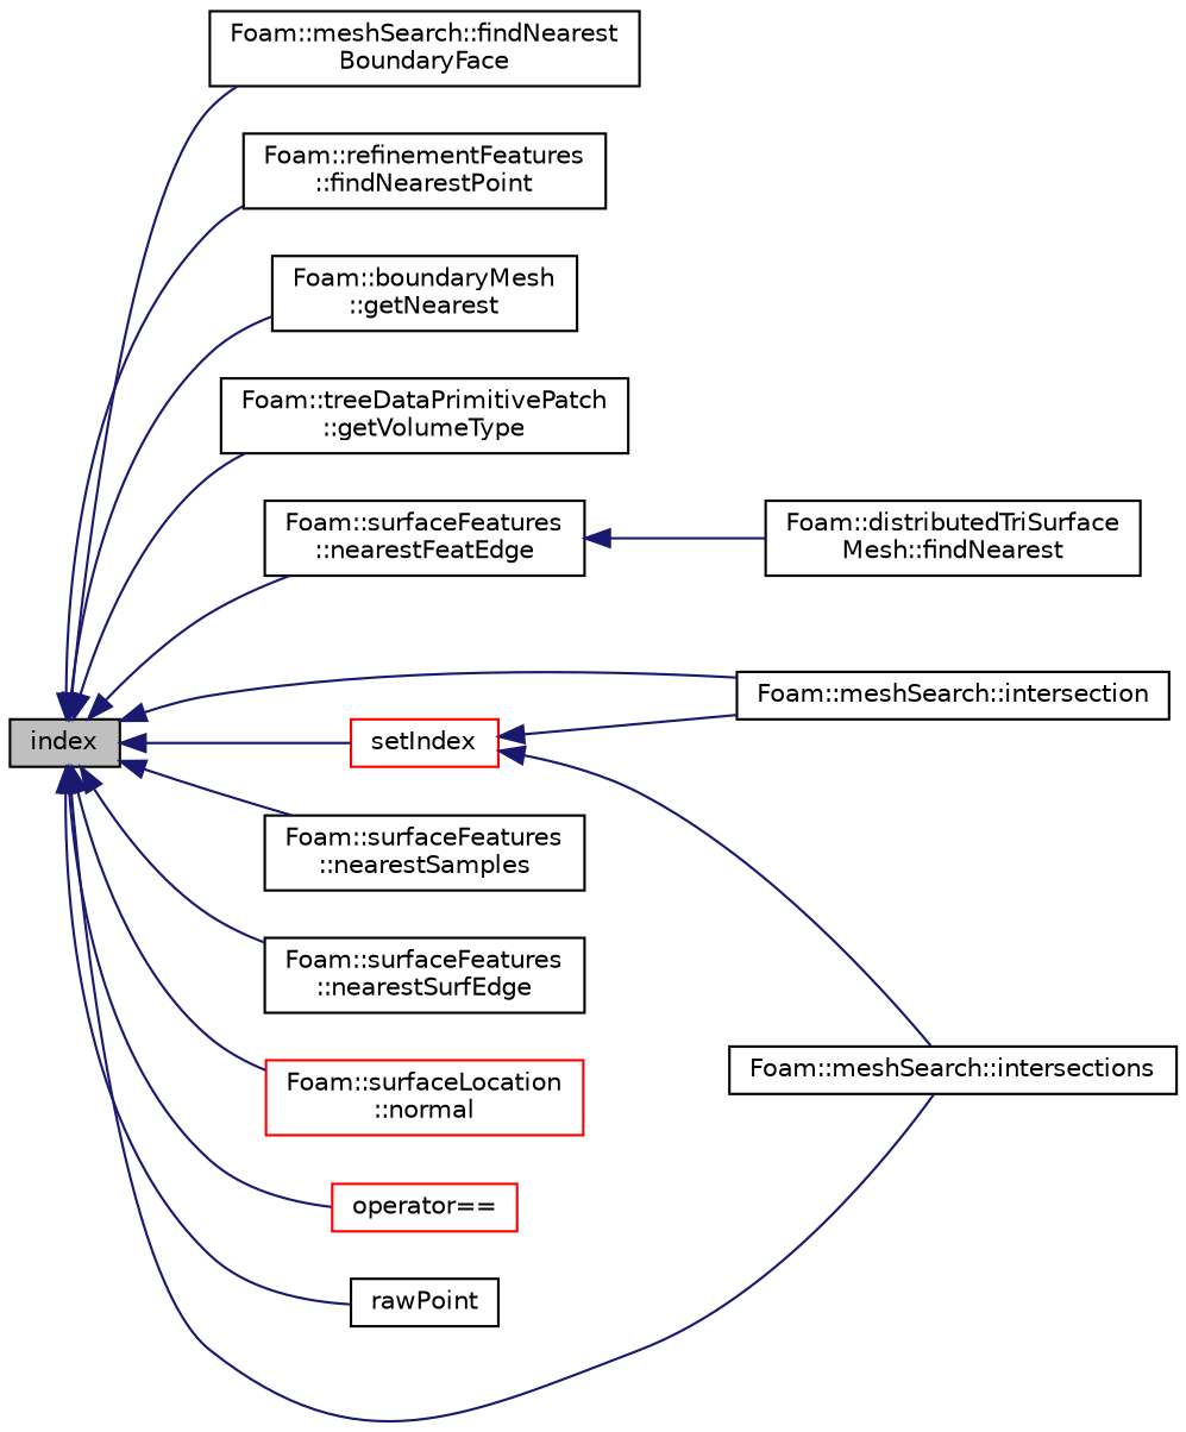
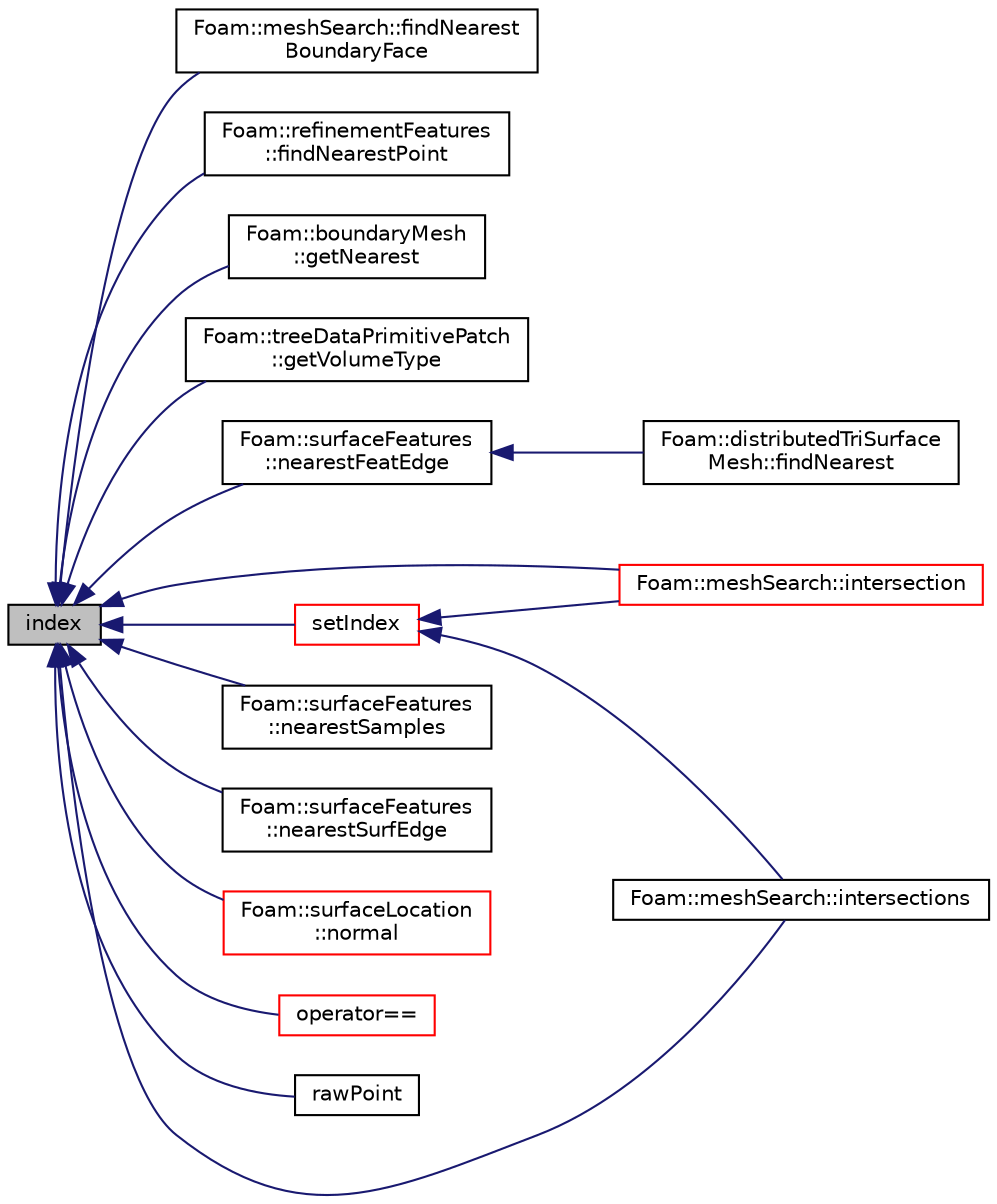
  digraph {
    rankdir=LR
    node [color=black fontname=Helvetica fontsize=10 shape=record]
    edge [color=midnightblue dir=back fontname=Helvetica fontsize=10 labelfontname=Helvetica labelfontsize=10 style=solid]
    n1 [fillcolor=grey75 fontcolor=black height=0.2 label=index style=filled width=0.4]
    n2 [height=0.2 label="Foam::meshSearch::findNearest\lBoundaryFace" width=0.4]
    n3 [height=0.2 label="Foam::refinementFeatures\l::findNearestPoint" width=0.4]
    n4 [height=0.2 label="Foam::boundaryMesh\l::getNearest" width=0.4]
    n5 [height=0.2 label="Foam::treeDataPrimitivePatch\l::getVolumeType" width=0.4]
-   n6 [height=0.2 label="Foam::meshSearch::intersection" width=0.4]
+   n6 [color=red height=0.2 label="Foam::meshSearch::intersection" width=0.4]
    n7 [height=0.2 label="Foam::meshSearch::intersections" width=0.4]
    n8 [height=0.2 label="Foam::surfaceFeatures\l::nearestFeatEdge" width=0.4]
    n9 [height=0.2 label="Foam::surfaceFeatures\l::nearestSamples" width=0.4]
    n10 [height=0.2 label="Foam::surfaceFeatures\l::nearestSurfEdge" width=0.4]
    n11 [color=red height=0.2 label="Foam::surfaceLocation\l::normal" width=0.4]
    n12 [color=red height=0.2 label="operator==" width=0.4]
    n13 [height=0.2 label=rawPoint width=0.4]
    n14 [color=red height=0.2 label=setIndex width=0.4]
    n15 [height=0.2 label="Foam::distributedTriSurface\lMesh::findNearest" width=0.4]
    n1 -> n2
    n1 -> n3
    n1 -> n4
    n1 -> n5
    n1 -> n6
    n1 -> n7
    n1 -> n8
    n1 -> n9
    n1 -> n10
    n1 -> n11
    n1 -> n12
    n1 -> n13
    n1 -> n14
    n8 -> n15
    n14 -> n6
    n14 -> n7
  }
